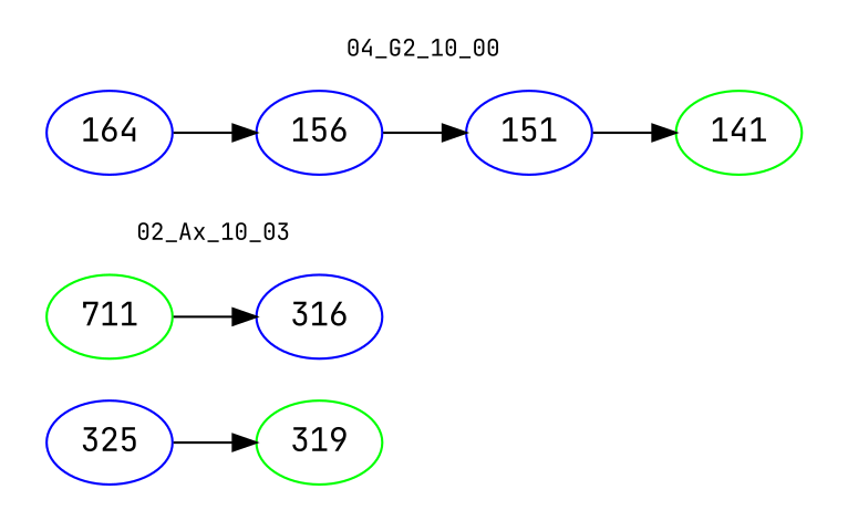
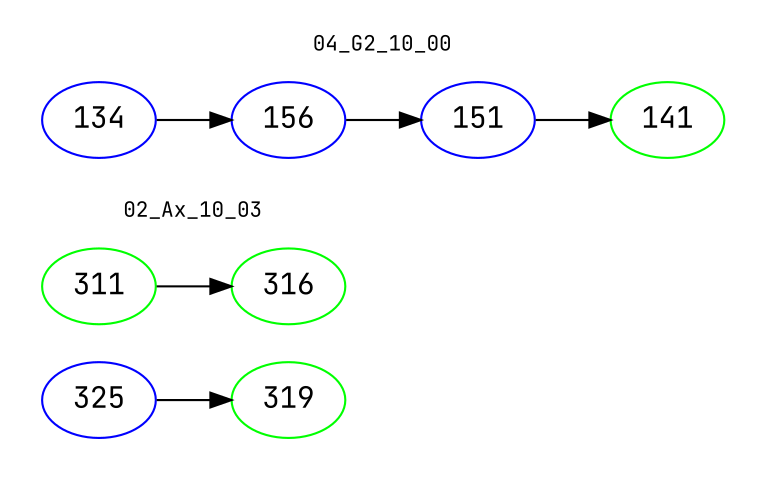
  digraph {
    fontname="JetBrains Mono"
    rankdir=LR
    node [color=blue fontname="JetBrains Mono"]
    edge [color=black fontname="JetBrains Mono"]
-   n1 [color=green label=711]
-   n2 [label=316]
+   n1 [color=green label=311]
+   n2 [color=green label=316]
    n3 [label=325]
    n4 [color=green label=319]
-   n5 [label=164]
+   n5 [label=134]
    n6 [label=156]
    n7 [label=151]
    n8 [color=green label=141]
    subgraph cluster_1 {
      color=white
      fontsize=10
      label="02_Ax_10_03"
      n1
      n2
      n3
      n4
    }
    subgraph cluster_2 {
      color=white
      fontsize=10
      label="04_G2_10_00"
      n5
      n6
      n7
      n8
    }
    n1 -> n2
    n3 -> n4
    n5 -> n6
    n6 -> n7
    n7 -> n8
  }
